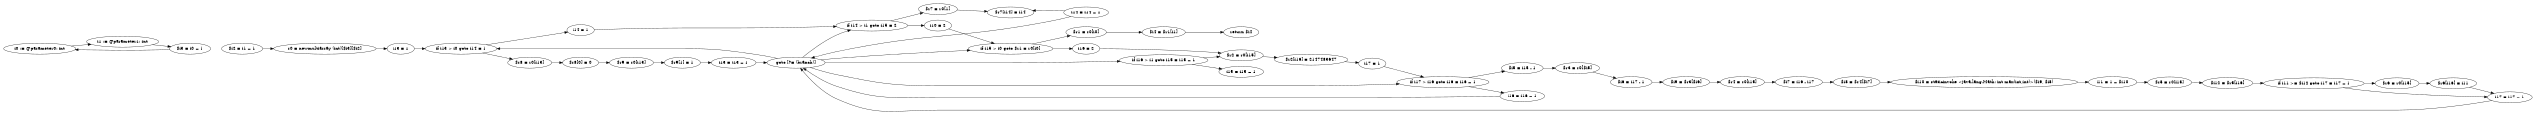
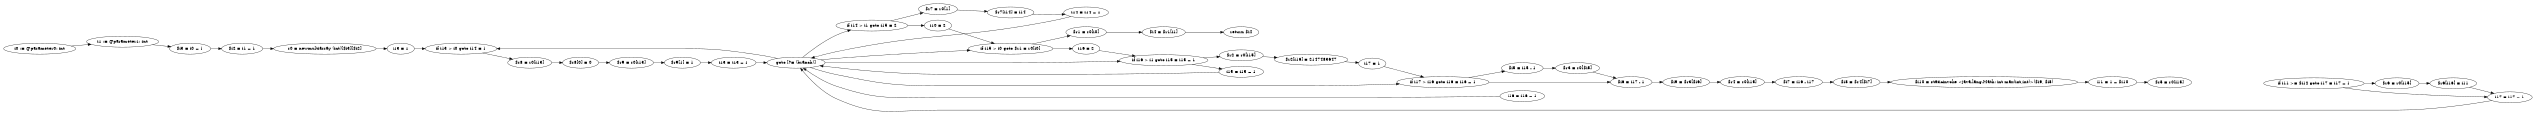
  digraph {
    rankdir=LR
    "i0 := @parameter0: int"
    "i1 := @parameter1: int"
    "$i3 = i0 + 1"
    "$i2 = i1 + 1"
    "r0 = newmultiarray (int)[$i3][$i2]"
    "i13 = 1"
    "if i13 > i0 goto i14 = 1"
    "$r8 = r0[i13]"
-   "i14 = 1"
    "$r8[0] = 0"
    "if i14 > i1 goto i15 = 2"
    "$r9 = r0[i13]"
    "$r9[1] = 1"
    "i13 = i13 + 1"
    "goto [?= (branch)]"
    "if i15 > i0 goto $r1 = r0[i0]"
    "if i16 > i1 goto i15 = i15 + 1"
    "if i17 > i16 goto i16 = i16 + 1"
    "$r7 = r0[1]"
    n20 [label="i10 = 2"]
    "i16 = 2"
    "$r1 = r0[i0]"
    "$r2 = r0[i15]"
    "i15 = i15 + 1"
    "$i5 = i15 - 1"
    "i16 = i16 + 1"
    "$r7[i14] = i14"
    "i14 = i14 + 1"
    "$i4 = $r1[i1]"
    "$r2[i16] = 2147483647"
    "i17 = 1"
    "$r3 = r0[$i5]"
    "$i6 = i17 - 1"
    "$i9 = $r3[$i6]"
    "$r4 = r0[i15]"
    "$i7 = i16 - i17"
    "$i8 = $r4[$i7]"
    "$i10 = staticinvoke <java.lang.Math: int max(int,int)>($i9, $i8)"
    "i11 = 1 + $i10"
    "$r5 = r0[i15]"
-   "$i12 = $r5[i16]"
    "if i11 >= $i12 goto i17 = i17 + 1"
    "$r6 = r0[i15]"
    "i17 = i17 + 1"
    "$r6[i16] = i11"
    "return $i4"
    "i0 := @parameter0: int" -> "i1 := @parameter1: int"
    "i1 := @parameter1: int" -> "$i3 = i0 + 1"
-   "$i3 = i0 + 1" -> "i0 := @parameter0: int"
+   "$i3 = i0 + 1" -> "$i2 = i1 + 1"
    "$i2 = i1 + 1" -> "r0 = newmultiarray (int)[$i3][$i2]"
    "r0 = newmultiarray (int)[$i3][$i2]" -> "i13 = 1"
    "i13 = 1" -> "if i13 > i0 goto i14 = 1"
    "if i13 > i0 goto i14 = 1" -> "$r8 = r0[i13]"
-   "if i13 > i0 goto i14 = 1" -> "i14 = 1"
    "$r8 = r0[i13]" -> "$r8[0] = 0"
-   "i14 = 1" -> "if i14 > i1 goto i15 = 2"
    "$r8[0] = 0" -> "$r9 = r0[i13]"
    "if i14 > i1 goto i15 = 2" -> "$r7 = r0[1]"
    "if i14 > i1 goto i15 = 2" -> n20
    "$r9 = r0[i13]" -> "$r9[1] = 1"
    "$r9[1] = 1" -> "i13 = i13 + 1"
    "i13 = i13 + 1" -> "goto [?= (branch)]"
    "goto [?= (branch)]" -> "if i13 > i0 goto i14 = 1"
    "goto [?= (branch)]" -> "if i14 > i1 goto i15 = 2"
    "goto [?= (branch)]" -> "if i15 > i0 goto $r1 = r0[i0]"
    "goto [?= (branch)]" -> "if i16 > i1 goto i15 = i15 + 1"
    "goto [?= (branch)]" -> "if i17 > i16 goto i16 = i16 + 1"
    "if i15 > i0 goto $r1 = r0[i0]" -> "i16 = 2"
    "if i15 > i0 goto $r1 = r0[i0]" -> "$r1 = r0[i0]"
    "if i16 > i1 goto i15 = i15 + 1" -> "$r2 = r0[i15]"
    "if i16 > i1 goto i15 = i15 + 1" -> "i15 = i15 + 1"
    "if i17 > i16 goto i16 = i16 + 1" -> "$i5 = i15 - 1"
-   "if i17 > i16 goto i16 = i16 + 1" -> "i16 = i16 + 1"
+   "if i17 > i16 goto i16 = i16 + 1" -> "$i6 = i17 - 1"
    "$r7 = r0[1]" -> "$r7[i14] = i14"
    n20 -> "if i15 > i0 goto $r1 = r0[i0]"
-   "i16 = 2" -> "$r2 = r0[i15]"
+   "i16 = 2" -> "if i16 > i1 goto i15 = i15 + 1"
    "$r1 = r0[i0]" -> "$i4 = $r1[i1]"
    "$r2 = r0[i15]" -> "$r2[i16] = 2147483647"
+   "i15 = i15 + 1" -> "goto [?= (branch)]"
    "$i5 = i15 - 1" -> "$r3 = r0[$i5]"
    "i16 = i16 + 1" -> "goto [?= (branch)]"
-   "i14 = i14 + 1" -> "$r7[i14] = i14"
+   "$r7[i14] = i14" -> "i14 = i14 + 1"
    "i14 = i14 + 1" -> "goto [?= (branch)]"
    "$i4 = $r1[i1]" -> "return $i4"
    "$r2[i16] = 2147483647" -> "i17 = 1"
    "i17 = 1" -> "if i17 > i16 goto i16 = i16 + 1"
    "$r3 = r0[$i5]" -> "$i6 = i17 - 1"
    "$i6 = i17 - 1" -> "$i9 = $r3[$i6]"
    "$i9 = $r3[$i6]" -> "$r4 = r0[i15]"
    "$r4 = r0[i15]" -> "$i7 = i16 - i17"
    "$i7 = i16 - i17" -> "$i8 = $r4[$i7]"
    "$i8 = $r4[$i7]" -> "$i10 = staticinvoke <java.lang.Math: int max(int,int)>($i9, $i8)"
    "$i10 = staticinvoke <java.lang.Math: int max(int,int)>($i9, $i8)" -> "i11 = 1 + $i10"
    "i11 = 1 + $i10" -> "$r5 = r0[i15]"
-   "$r5 = r0[i15]" -> "$i12 = $r5[i16]"
-   "$i12 = $r5[i16]" -> "if i11 >= $i12 goto i17 = i17 + 1"
    "if i11 >= $i12 goto i17 = i17 + 1" -> "$r6 = r0[i15]"
    "if i11 >= $i12 goto i17 = i17 + 1" -> "i17 = i17 + 1"
    "$r6 = r0[i15]" -> "$r6[i16] = i11"
    "i17 = i17 + 1" -> "goto [?= (branch)]"
    "$r6[i16] = i11" -> "i17 = i17 + 1"
  }
